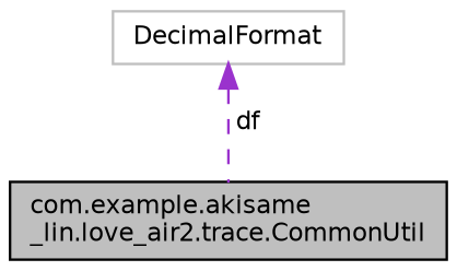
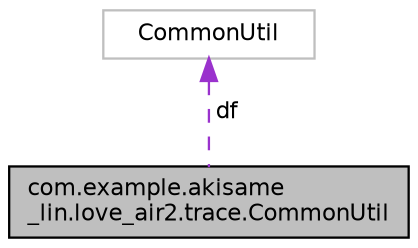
  digraph {
    node [fontname=Helvetica fontsize=10 shape=record style=filled]
    n1 [color=black fillcolor=grey75 fontcolor=black height=0.2 label="com.example.akisame\l_lin.love_air2.trace.CommonUtil" width=0.4]
-   n2 [color=grey75 fillcolor=white height=0.2 label=DecimalFormat width=0.4]
+   n2 [color=grey75 fillcolor=white height=0.2 label=CommonUtil width=0.4]
    n2 -> n1 [color=darkorchid3 dir=back fontname=Helvetica fontsize=10 label=" df" labelfontname=Helvetica labelfontsize=10 style=dashed]
  }
